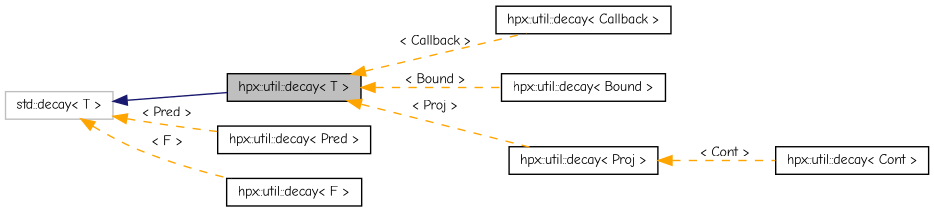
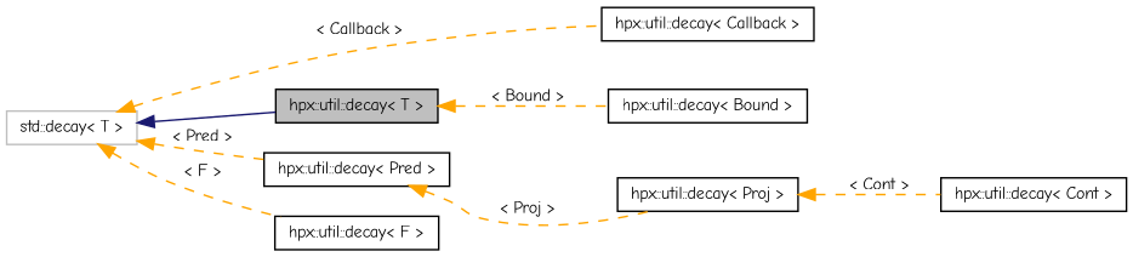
  digraph {
    fontname="Comic Neue"
    rankdir=LR
    node [color=black fillcolor=white fontname="Comic Neue" fontsize=10 shape=record style=filled]
    edge [color=orange dir=back fontname="Comic Neue" fontsize=10 labelfontname=Helvetica labelfontsize=10 style=dashed]
    n1 [fillcolor=grey75 fontcolor=black height=0.2 label="hpx::util::decay\< T \>" width=0.4]
    n2 [height=0.2 label="hpx::util::decay\< Callback \>" width=0.4]
    n3 [height=0.2 label="hpx::util::decay\< Proj \>" width=0.4]
    n4 [height=0.2 label="hpx::util::decay\< Bound \>" width=0.4]
    n5 [height=0.2 label="hpx::util::decay\< Cont \>" width=0.4]
    n6 [height=0.2 label="hpx::util::decay\< Pred \>" width=0.4]
    n7 [height=0.2 label="hpx::util::decay\< F \>" width=0.4]
    n8 [color=grey75 height=0.2 label="std::decay\< T \>" width=0.4]
-   n1 -> n2 [label=" \< Callback \>"]
-   n1 -> n3 [label=" \< Proj \>"]
+   n8 -> n2 [label=" \< Callback \>"]
+   n6 -> n3 [label=" \< Proj \>"]
    n1 -> n4 [label=" \< Bound \>"]
    n3 -> n5 [label=" \< Cont \>"]
    n8 -> n1 [color=midnightblue style=solid]
    n8 -> n6 [label=" \< Pred \>"]
    n8 -> n7 [label=" \< F \>"]
  }
